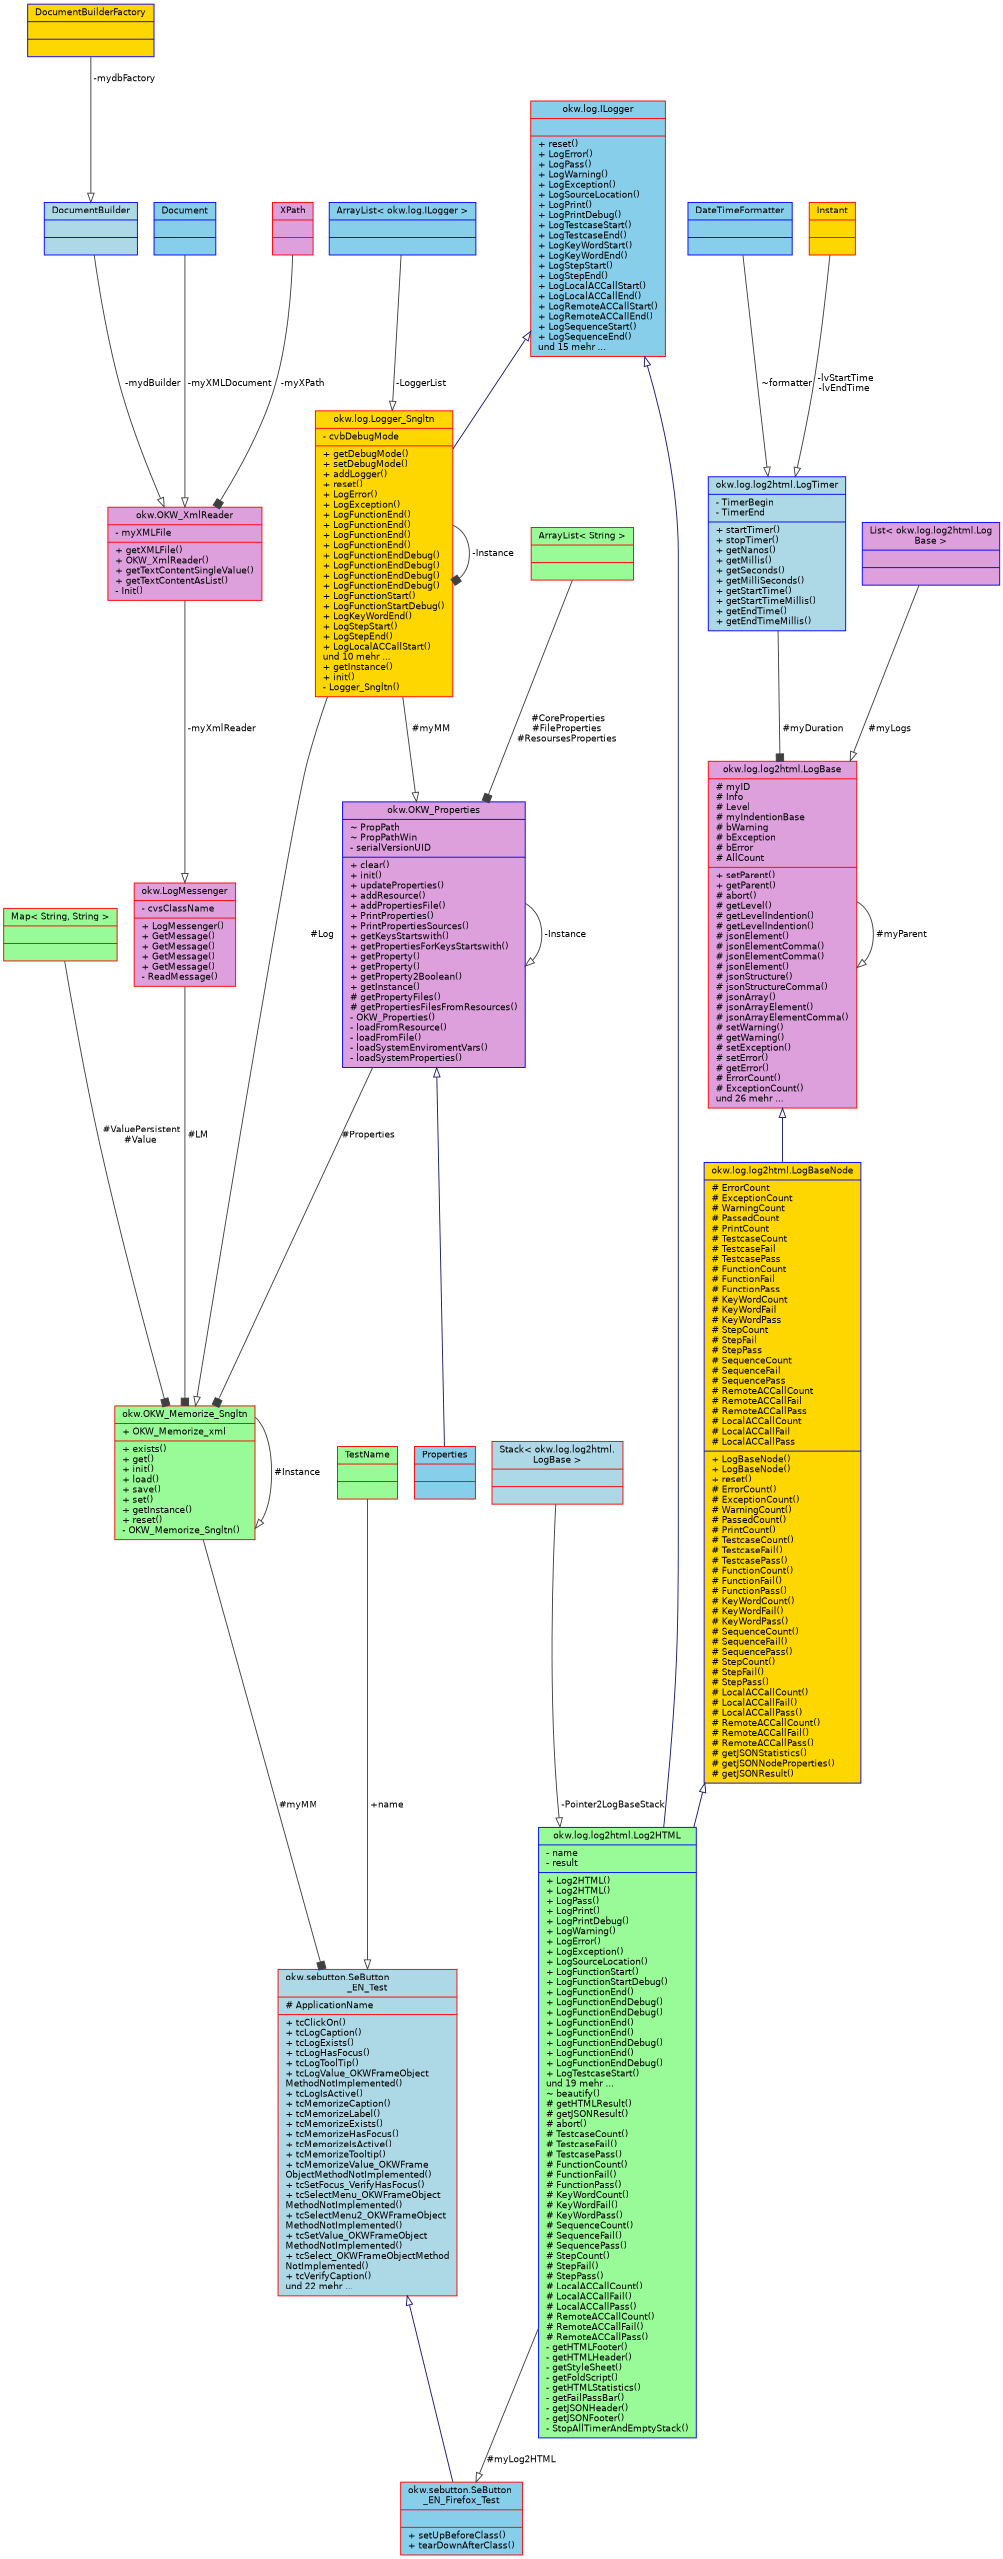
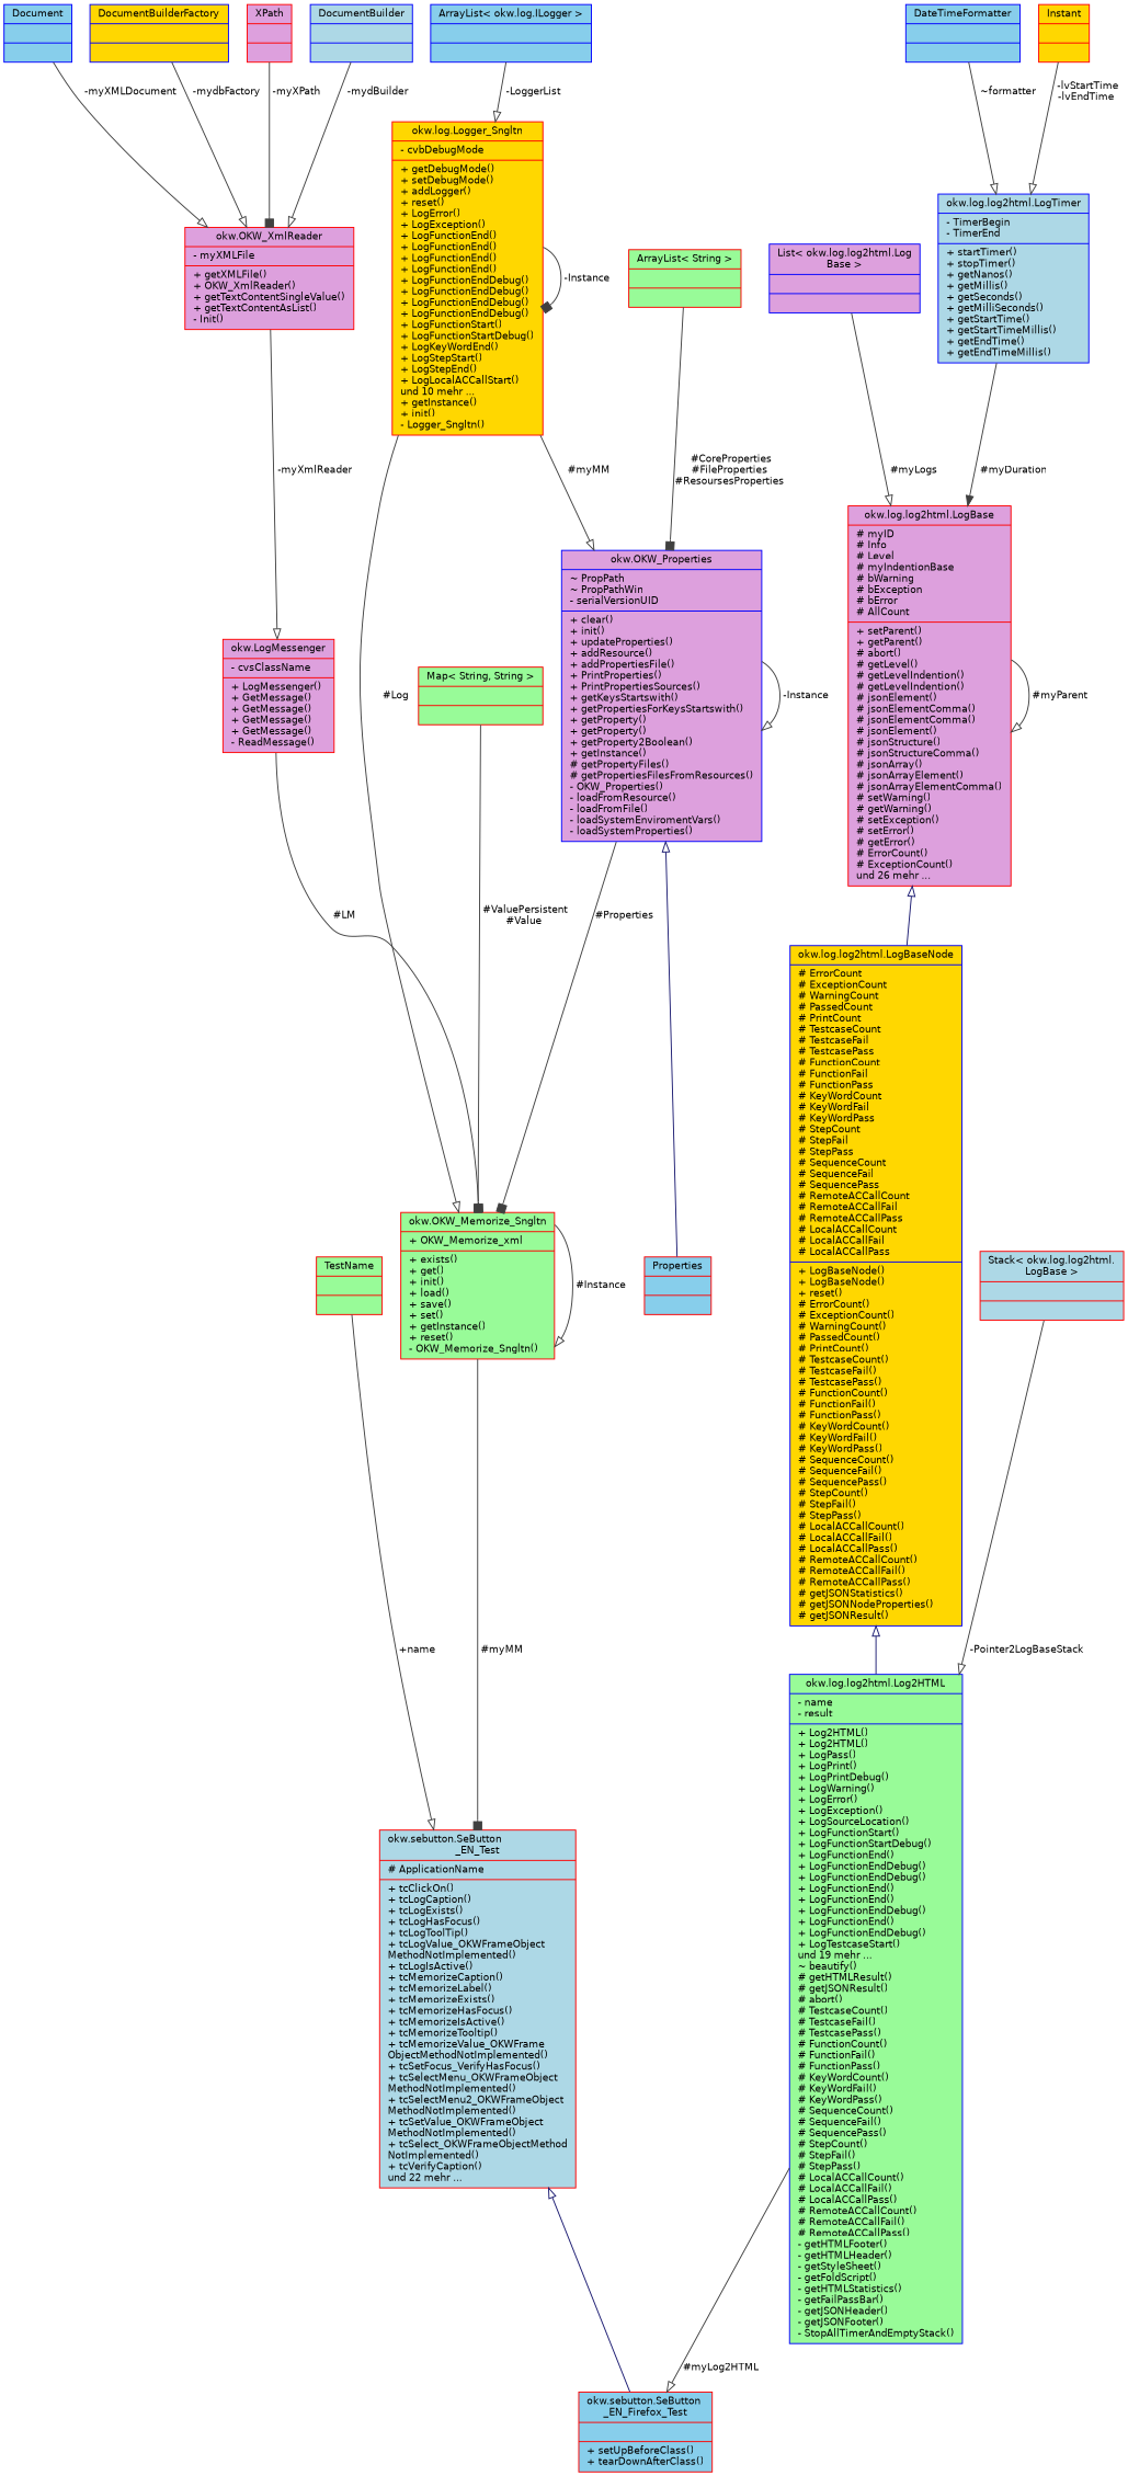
  digraph {
    node [color=red fillcolor=skyblue fontname=Helvetica fontsize=10 shape=record style=filled]
    edge [color=grey25 fontname=Helvetica fontsize=10 labelfontname=Helvetica labelfontsize=10 style=solid arrowhead=onormal]
    n1 [fontcolor=black height=0.2 label="{okw.sebutton.SeButton\l_EN_Firefox_Test\n||+ setUpBeforeClass()\l+ tearDownAfterClass()\l}" width=0.4]
    n2 [fillcolor=lightblue height=0.2 label="{okw.sebutton.SeButton\l_EN_Test\n|# ApplicationName\l|+ tcClickOn()\l+ tcLogCaption()\l+ tcLogExists()\l+ tcLogHasFocus()\l+ tcLogToolTip()\l+ tcLogValue_OKWFrameObject\lMethodNotImplemented()\l+ tcLogIsActive()\l+ tcMemorizeCaption()\l+ tcMemorizeLabel()\l+ tcMemorizeExists()\l+ tcMemorizeHasFocus()\l+ tcMemorizeIsActive()\l+ tcMemorizeTooltip()\l+ tcMemorizeValue_OKWFrame\lObjectMethodNotImplemented()\l+ tcSetFocus_VerifyHasFocus()\l+ tcSelectMenu_OKWFrameObject\lMethodNotImplemented()\l+ tcSelectMenu2_OKWFrameObject\lMethodNotImplemented()\l+ tcSetValue_OKWFrameObject\lMethodNotImplemented()\l+ tcSelect_OKWFrameObjectMethod\lNotImplemented()\l+ tcVerifyCaption()\lund 22 mehr ...\l}" width=0.4]
    n3 [fillcolor=palegreen height=0.2 label="{TestName\n||}" width=0.4]
    n4 [fillcolor=palegreen height=0.2 label="{okw.OKW_Memorize_Sngltn\n|+ OKW_Memorize_xml\l|+ exists()\l+ get()\l+ init()\l+ load()\l+ save()\l+ set()\l+ getInstance()\l+ reset()\l- OKW_Memorize_Sngltn()\l}" width=0.4]
    n5 [fillcolor=plum height=0.2 label="{okw.LogMessenger\n|- cvsClassName\l|+ LogMessenger()\l+ GetMessage()\l+ GetMessage()\l+ GetMessage()\l+ GetMessage()\l- ReadMessage()\l}" width=0.4]
    n6 [fillcolor=plum height=0.2 label="{okw.OKW_XmlReader\n|- myXMLFile\l|+ getXMLFile()\l+ OKW_XmlReader()\l+ getTextContentSingleValue()\l+ getTextContentAsList()\l- Init()\l}" width=0.4]
    n7 [color=blue fillcolor=gold height=0.2 label="{DocumentBuilderFactory\n||}" width=0.4]
    n8 [fillcolor=plum height=0.2 label="{XPath\n||}" width=0.4]
    n9 [color=blue fillcolor=lightblue height=0.2 label="{DocumentBuilder\n||}" width=0.4]
    n10 [color=blue height=0.2 label="{Document\n||}" width=0.4]
    n11 [fillcolor=palegreen height=0.2 label="{Map\< String, String \>\n||}" width=0.4]
    n12 [color=blue fillcolor=plum height=0.2 label="{okw.OKW_Properties\n|~ PropPath\l~ PropPathWin\l- serialVersionUID\l|+ clear()\l+ init()\l+ updateProperties()\l+ addResource()\l+ addPropertiesFile()\l+ PrintProperties()\l+ PrintPropertiesSources()\l+ getKeysStartswith()\l+ getPropertiesForKeysStartswith()\l+ getProperty()\l+ getProperty()\l+ getProperty2Boolean()\l+ getInstance()\l# getPropertyFiles()\l# getPropertiesFilesFromResources()\l- OKW_Properties()\l- loadFromResource()\l- loadFromFile()\l- loadSystemEnviromentVars()\l- loadSystemProperties()\l}" width=0.4]
    n13 [height=0.2 label="{Properties\n||}" width=0.4]
    n14 [fillcolor=palegreen height=0.2 label="{ArrayList\< String \>\n||}" width=0.4]
    n15 [fillcolor=gold height=0.2 label="{okw.log.Logger_Sngltn\n|- cvbDebugMode\l|+ getDebugMode()\l+ setDebugMode()\l+ addLogger()\l+ reset()\l+ LogError()\l+ LogException()\l+ LogFunctionEnd()\l+ LogFunctionEnd()\l+ LogFunctionEnd()\l+ LogFunctionEnd()\l+ LogFunctionEndDebug()\l+ LogFunctionEndDebug()\l+ LogFunctionEndDebug()\l+ LogFunctionEndDebug()\l+ LogFunctionStart()\l+ LogFunctionStartDebug()\l+ LogKeyWordEnd()\l+ LogStepStart()\l+ LogStepEnd()\l+ LogLocalACCallStart()\lund 10 mehr ...\l+ getInstance()\l+ init()\l- Logger_Sngltn()\l}" width=0.4]
-   n16 [height=0.2 label="{okw.log.ILogger\n||+ reset()\l+ LogError()\l+ LogPass()\l+ LogWarning()\l+ LogException()\l+ LogSourceLocation()\l+ LogPrint()\l+ LogPrintDebug()\l+ LogTestcaseStart()\l+ LogTestcaseEnd()\l+ LogKeyWordStart()\l+ LogKeyWordEnd()\l+ LogStepStart()\l+ LogStepEnd()\l+ LogLocalACCallStart()\l+ LogLocalACCallEnd()\l+ LogRemoteACCallStart()\l+ LogRemoteACCallEnd()\l+ LogSequenceStart()\l+ LogSequenceEnd()\lund 15 mehr ...\l}" width=0.4]
    n17 [color=blue fillcolor=palegreen height=0.2 label="{okw.log.log2html.Log2HTML\n|- name\l- result\l|+ Log2HTML()\l+ Log2HTML()\l+ LogPass()\l+ LogPrint()\l+ LogPrintDebug()\l+ LogWarning()\l+ LogError()\l+ LogException()\l+ LogSourceLocation()\l+ LogFunctionStart()\l+ LogFunctionStartDebug()\l+ LogFunctionEnd()\l+ LogFunctionEndDebug()\l+ LogFunctionEndDebug()\l+ LogFunctionEnd()\l+ LogFunctionEnd()\l+ LogFunctionEndDebug()\l+ LogFunctionEnd()\l+ LogFunctionEndDebug()\l+ LogTestcaseStart()\lund 19 mehr ...\l~ beautify()\l# getHTMLResult()\l# getJSONResult()\l# abort()\l# TestcaseCount()\l# TestcaseFail()\l# TestcasePass()\l# FunctionCount()\l# FunctionFail()\l# FunctionPass()\l# KeyWordCount()\l# KeyWordFail()\l# KeyWordPass()\l# SequenceCount()\l# SequenceFail()\l# SequencePass()\l# StepCount()\l# StepFail()\l# StepPass()\l# LocalACCallCount()\l# LocalACCallFail()\l# LocalACCallPass()\l# RemoteACCallCount()\l# RemoteACCallFail()\l# RemoteACCallPass()\l- getHTMLFooter()\l- getHTMLHeader()\l- getStyleSheet()\l- getFoldScript()\l- getHTMLStatistics()\l- getFailPassBar()\l- getJSONHeader()\l- getJSONFooter()\l- StopAllTimerAndEmptyStack()\l}" width=0.4]
    n18 [color=blue height=0.2 label="{ArrayList\< okw.log.ILogger \>\n||}" width=0.4]
    n19 [color=blue fillcolor=gold height=0.2 label="{okw.log.log2html.LogBaseNode\n|# ErrorCount\l# ExceptionCount\l# WarningCount\l# PassedCount\l# PrintCount\l# TestcaseCount\l# TestcaseFail\l# TestcasePass\l# FunctionCount\l# FunctionFail\l# FunctionPass\l# KeyWordCount\l# KeyWordFail\l# KeyWordPass\l# StepCount\l# StepFail\l# StepPass\l# SequenceCount\l# SequenceFail\l# SequencePass\l# RemoteACCallCount\l# RemoteACCallFail\l# RemoteACCallPass\l# LocalACCallCount\l# LocalACCallFail\l# LocalACCallPass\l|+ LogBaseNode()\l+ LogBaseNode()\l+ reset()\l# ErrorCount()\l# ExceptionCount()\l# WarningCount()\l# PassedCount()\l# PrintCount()\l# TestcaseCount()\l# TestcaseFail()\l# TestcasePass()\l# FunctionCount()\l# FunctionFail()\l# FunctionPass()\l# KeyWordCount()\l# KeyWordFail()\l# KeyWordPass()\l# SequenceCount()\l# SequenceFail()\l# SequencePass()\l# StepCount()\l# StepFail()\l# StepPass()\l# LocalACCallCount()\l# LocalACCallFail()\l# LocalACCallPass()\l# RemoteACCallCount()\l# RemoteACCallFail()\l# RemoteACCallPass()\l# getJSONStatistics()\l# getJSONNodeProperties()\l# getJSONResult()\l}" width=0.4]
    n20 [fillcolor=plum height=0.2 label="{okw.log.log2html.LogBase\n|# myID\l# Info\l# Level\l# myIndentionBase\l# bWarning\l# bException\l# bError\l# AllCount\l|+ setParent()\l+ getParent()\l# abort()\l# getLevel()\l# getLevelIndention()\l# getLevelIndention()\l# jsonElement()\l# jsonElementComma()\l# jsonElementComma()\l# jsonElement()\l# jsonStructure()\l# jsonStructureComma()\l# jsonArray()\l# jsonArrayElement()\l# jsonArrayElementComma()\l# setWarning()\l# getWarning()\l# setException()\l# setError()\l# getError()\l# ErrorCount()\l# ExceptionCount()\lund 26 mehr ...\l}" width=0.4]
    n21 [color=blue fillcolor=plum height=0.2 label="{List\< okw.log.log2html.Log\lBase \>\n||}" width=0.4]
    n22 [color=blue fillcolor=lightblue height=0.2 label="{okw.log.log2html.LogTimer\n|- TimerBegin\l- TimerEnd\l|+ startTimer()\l+ stopTimer()\l+ getNanos()\l+ getMillis()\l+ getSeconds()\l+ getMilliSeconds()\l+ getStartTime()\l+ getStartTimeMillis()\l+ getEndTime()\l+ getEndTimeMillis()\l}" width=0.4]
    n23 [fillcolor=gold height=0.2 label="{Instant\n||}" width=0.4]
    n24 [color=blue height=0.2 label="{DateTimeFormatter\n||}" width=0.4]
    n25 [fillcolor=lightblue height=0.2 label="{Stack\< okw.log.log2html.\lLogBase \>\n||}" width=0.4]
    n2 -> n1 [arrowtail=onormal color=midnightblue dir=back arrowhead=""]
    n3 -> n2 [label=" +name"]
    n4 -> n2 [arrowhead=box label=" #myMM"]
    n4 -> n4 [label=" #Instance"]
    n5 -> n4 [arrowhead=box label=" #LM"]
    n6 -> n5 [label=" -myXmlReader"]
-   n7 -> n9 [label=" -mydbFactory"]
+   n7 -> n6 [label=" -mydbFactory"]
    n8 -> n6 [arrowhead=box label=" -myXPath"]
    n9 -> n6 [label=" -mydBuilder"]
    n10 -> n6 [label=" -myXMLDocument"]
    n11 -> n4 [arrowhead=box label=" #ValuePersistent\n#Value"]
    n12 -> n4 [arrowhead=box label=" #Properties"]
    n12 -> n12 [label=" -Instance"]
    n12 -> n13 [arrowtail=onormal color=midnightblue dir=back arrowhead=""]
    n14 -> n12 [arrowhead=box label=" #CoreProperties\n#FileProperties\n#ResoursesProperties"]
    n15 -> n4 [label=" #Log"]
    n15 -> n12 [label=" #myMM"]
    n15 -> n15 [arrowhead=box label=" -Instance"]
-   n16 -> n15 [arrowtail=onormal color=midnightblue dir=back arrowhead=""]
-   n16 -> n17 [arrowtail=onormal color=midnightblue dir=back arrowhead=""]
    n17 -> n1 [label=" #myLog2HTML"]
    n18 -> n15 [label=" -LoggerList"]
    n19 -> n17 [arrowtail=onormal color=midnightblue dir=back arrowhead=""]
    n20 -> n19 [arrowtail=onormal color=midnightblue dir=back arrowhead=""]
    n20 -> n20 [label=" #myParent"]
    n21 -> n20 [label=" #myLogs"]
-   n22 -> n20 [arrowhead=box label=" #myDuration"]
+   n22 -> n20 [arrowhead=normal label=" #myDuration"]
    n23 -> n22 [label=" -lvStartTime\n-lvEndTime"]
    n24 -> n22 [label=" ~formatter"]
    n25 -> n17 [label=" -Pointer2LogBaseStack"]
  }
